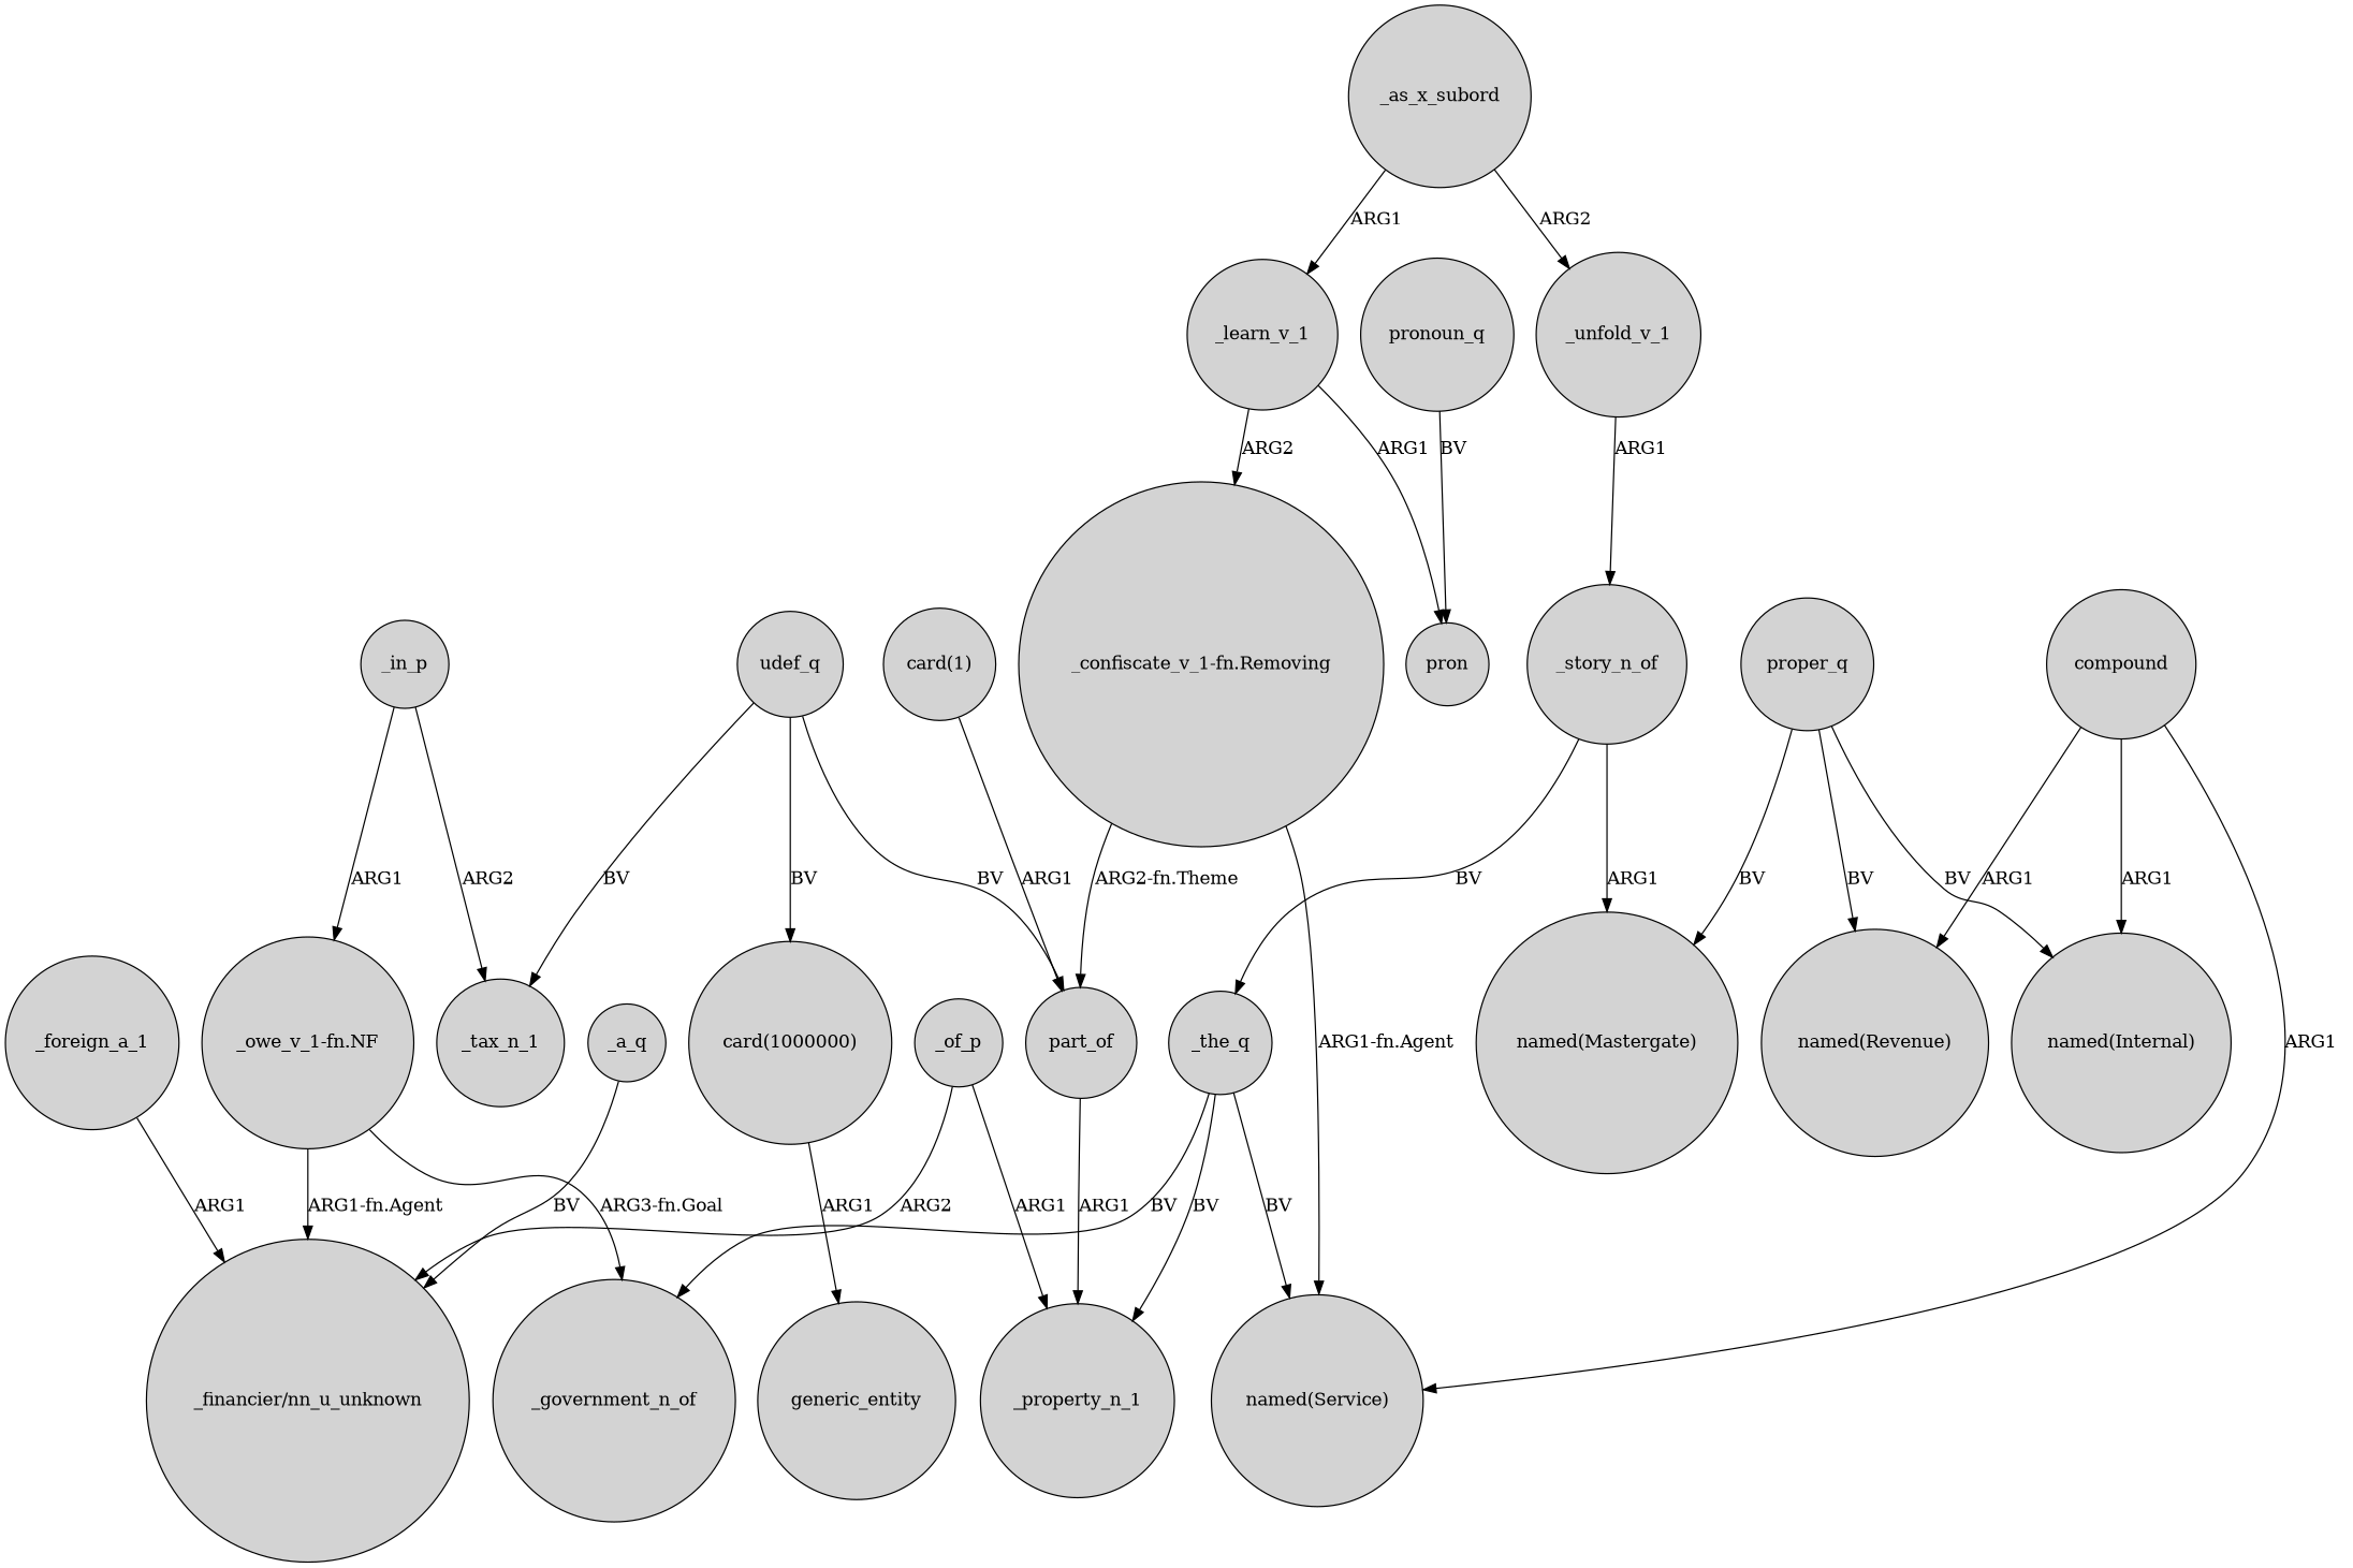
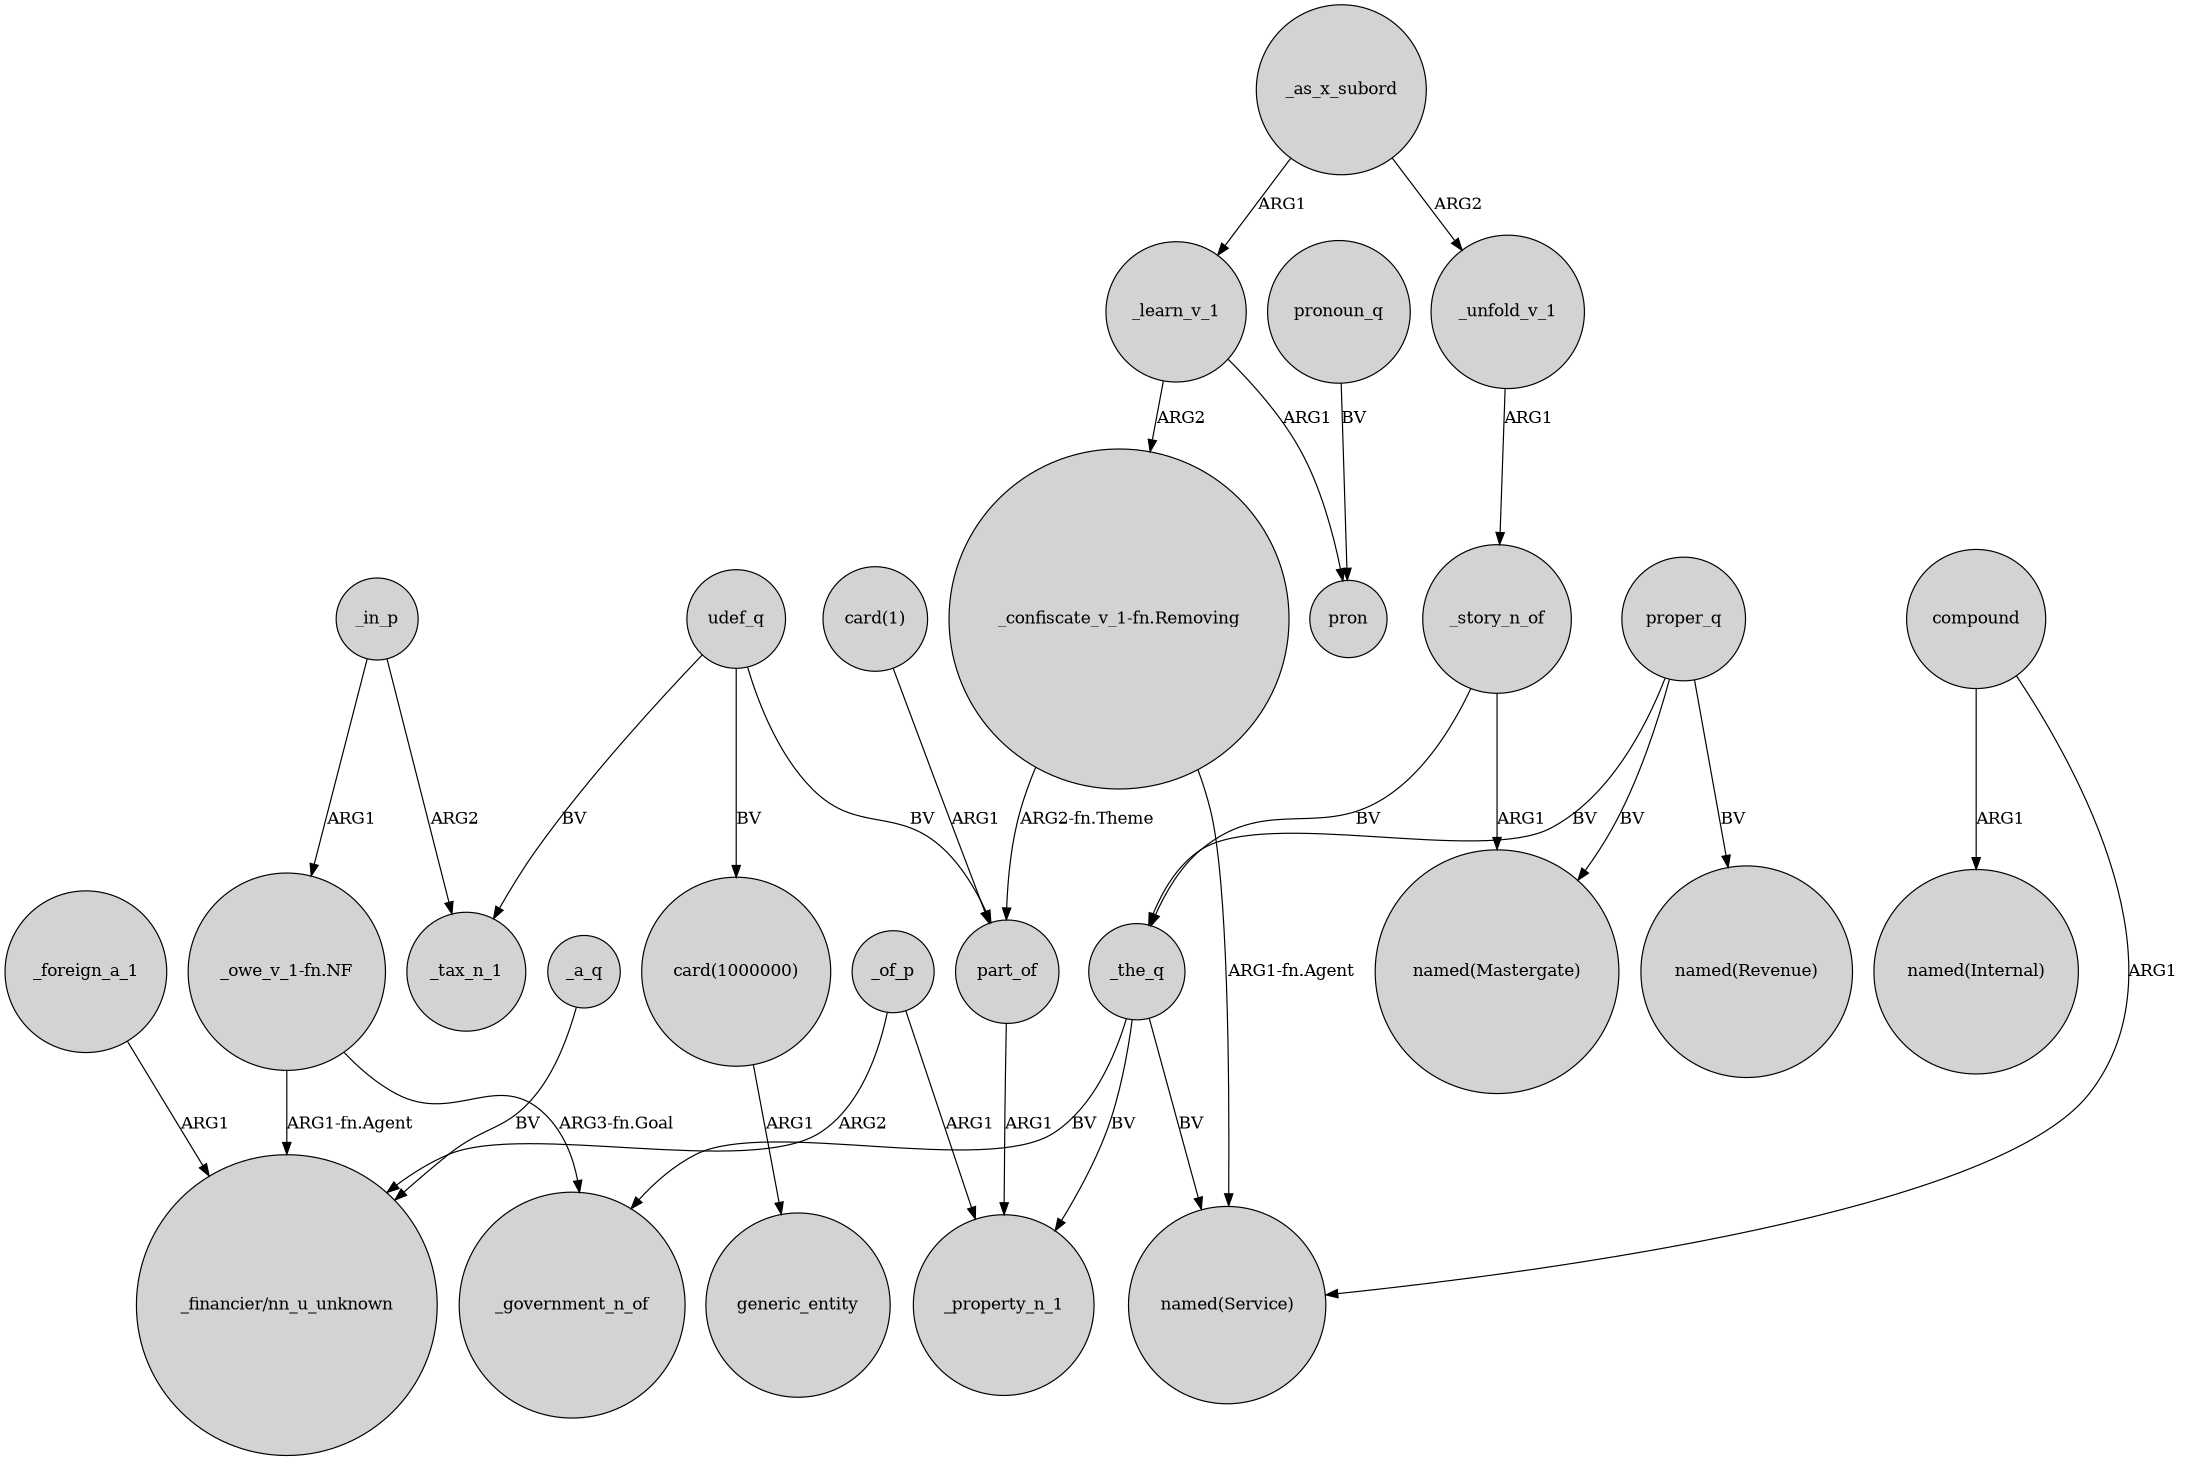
  digraph {
    node [shape=circle style=filled]
    "card(1000000)"
    generic_entity
    "_confiscate_v_1-fn.Removing"
    part_of
    "named(Service)"
    _property_n_1
    _of_p
    "_financier/nn_u_unknown"
    udef_q
    _tax_n_1
    compound
    "named(Revenue)"
    "named(Internal)"
    "_owe_v_1-fn.NF"
    _government_n_of
    _story_n_of
    "named(Mastergate)"
    _the_q
    _as_x_subord
    _learn_v_1
    _unfold_v_1
    pron
    _in_p
    proper_q
    pronoun_q
    "card(1)"
    _foreign_a_1
    _a_q
    "card(1000000)" -> generic_entity [label=ARG1]
    "_confiscate_v_1-fn.Removing" -> part_of [label="ARG2-fn.Theme"]
    "_confiscate_v_1-fn.Removing" -> "named(Service)" [label="ARG1-fn.Agent"]
    part_of -> _property_n_1 [label=ARG1]
    _of_p -> _property_n_1 [label=ARG1]
    _of_p -> "_financier/nn_u_unknown" [label=ARG2]
    udef_q -> "card(1000000)" [label=BV]
    udef_q -> part_of [label=BV]
    udef_q -> _tax_n_1 [label=BV]
    compound -> "named(Service)" [label=ARG1]
-   compound -> "named(Revenue)" [label=ARG1]
    compound -> "named(Internal)" [label=ARG1]
    "_owe_v_1-fn.NF" -> "_financier/nn_u_unknown" [label="ARG1-fn.Agent"]
    "_owe_v_1-fn.NF" -> _government_n_of [label="ARG3-fn.Goal"]
    _story_n_of -> "named(Mastergate)" [label=ARG1]
    _story_n_of -> _the_q [label=BV]
    _the_q -> "named(Service)" [label=BV]
    _the_q -> _property_n_1 [label=BV]
    _the_q -> _government_n_of [label=BV]
    _as_x_subord -> _learn_v_1 [label=ARG1]
    _as_x_subord -> _unfold_v_1 [label=ARG2]
    _learn_v_1 -> "_confiscate_v_1-fn.Removing" [label=ARG2]
    _learn_v_1 -> pron [label=ARG1]
    _unfold_v_1 -> _story_n_of [label=ARG1]
    _in_p -> _tax_n_1 [label=ARG2]
    _in_p -> "_owe_v_1-fn.NF" [label=ARG1]
    proper_q -> "named(Revenue)" [label=BV]
-   proper_q -> "named(Internal)" [label=BV]
+   proper_q -> _the_q [label=BV]
    proper_q -> "named(Mastergate)" [label=BV]
    pronoun_q -> pron [label=BV]
    "card(1)" -> part_of [label=ARG1]
    _foreign_a_1 -> "_financier/nn_u_unknown" [label=ARG1]
    _a_q -> "_financier/nn_u_unknown" [label=BV]
  }
